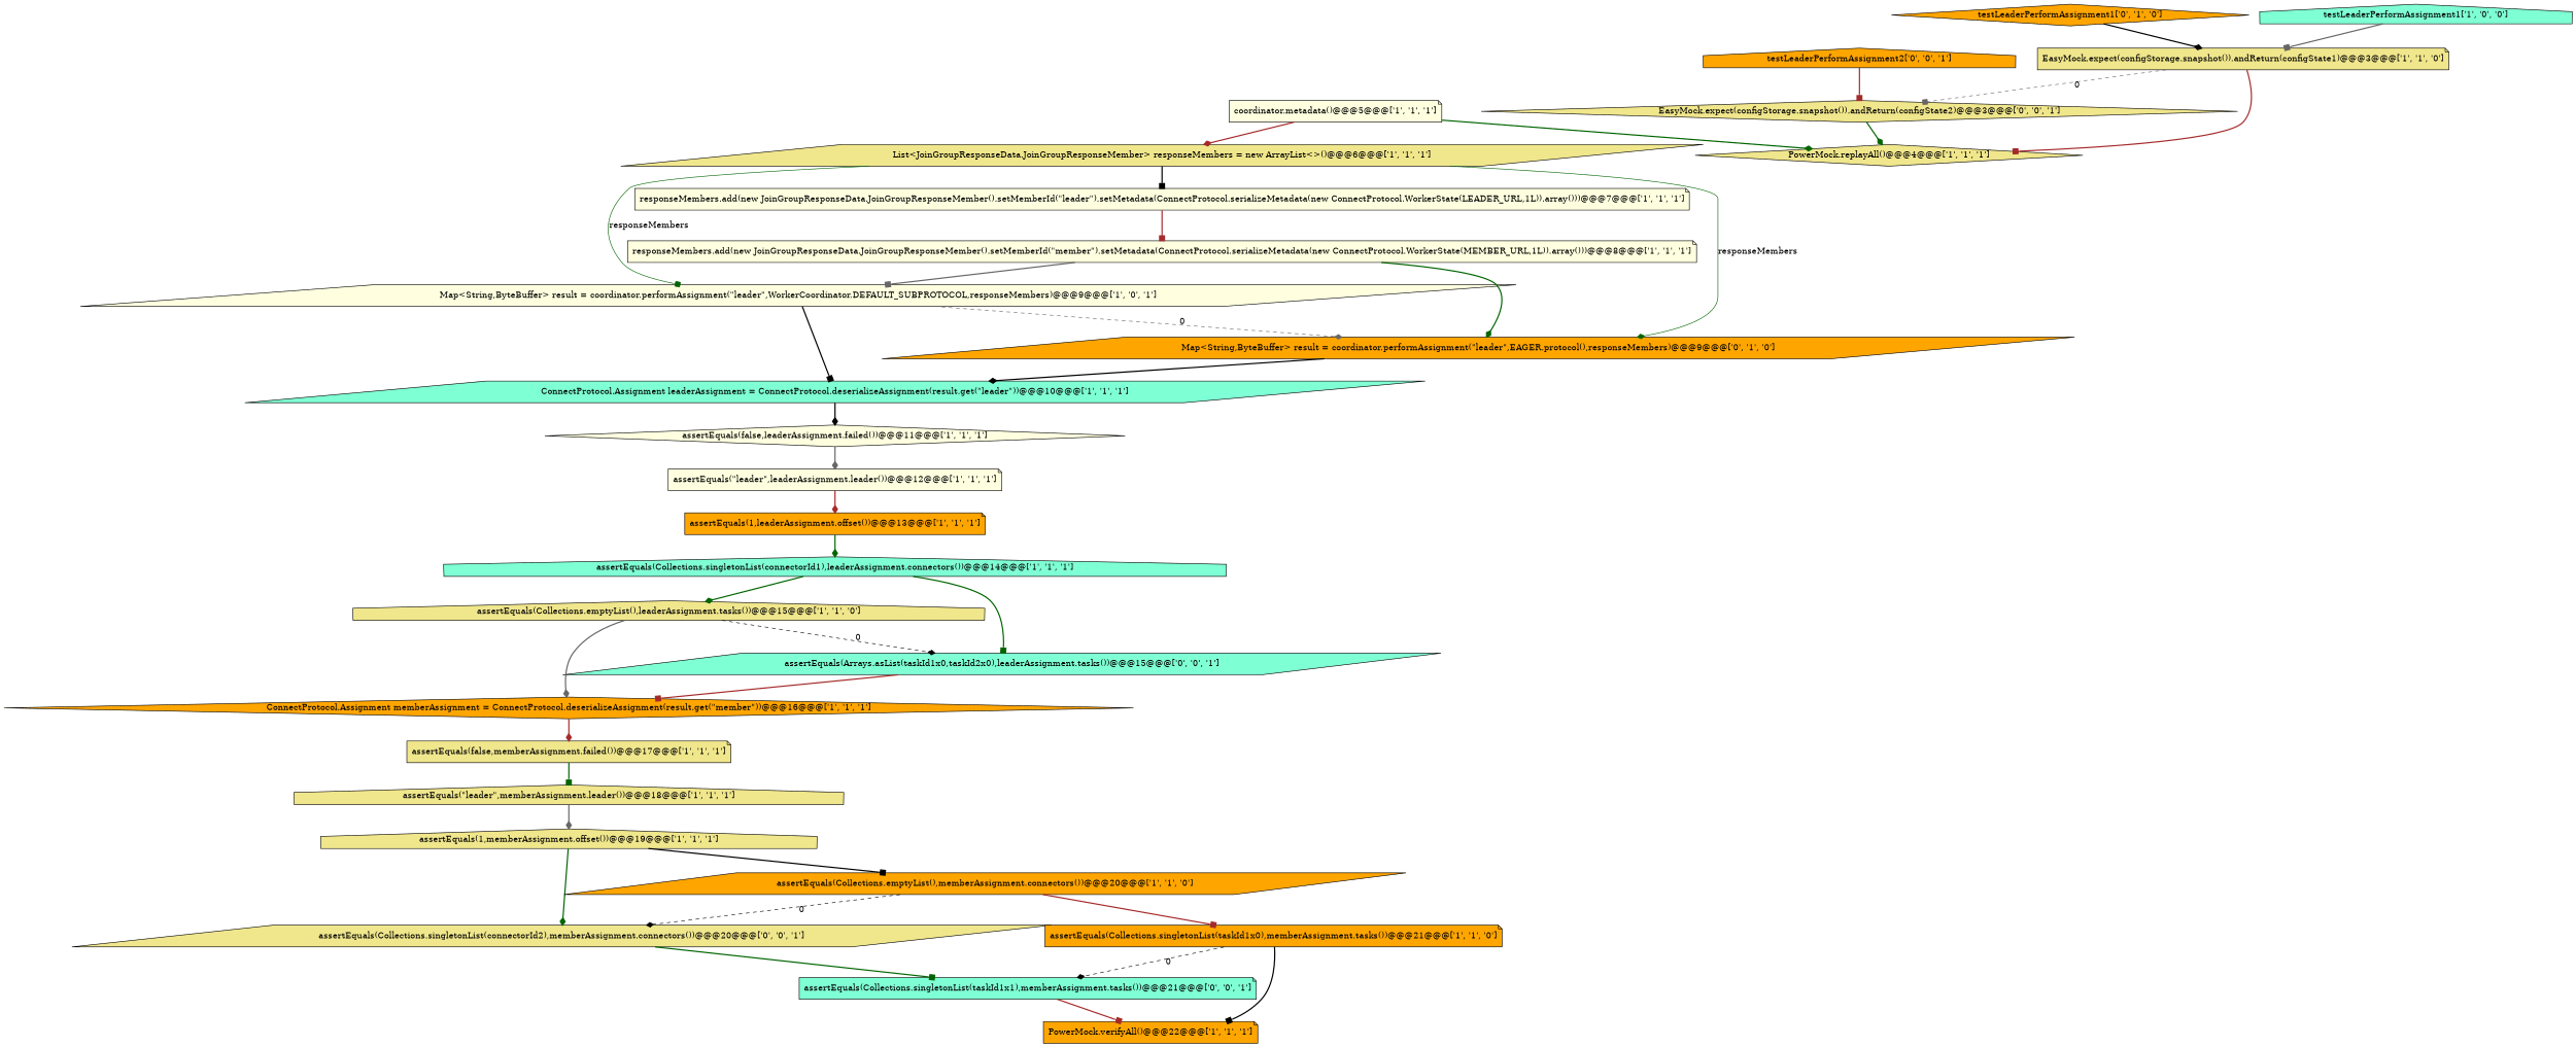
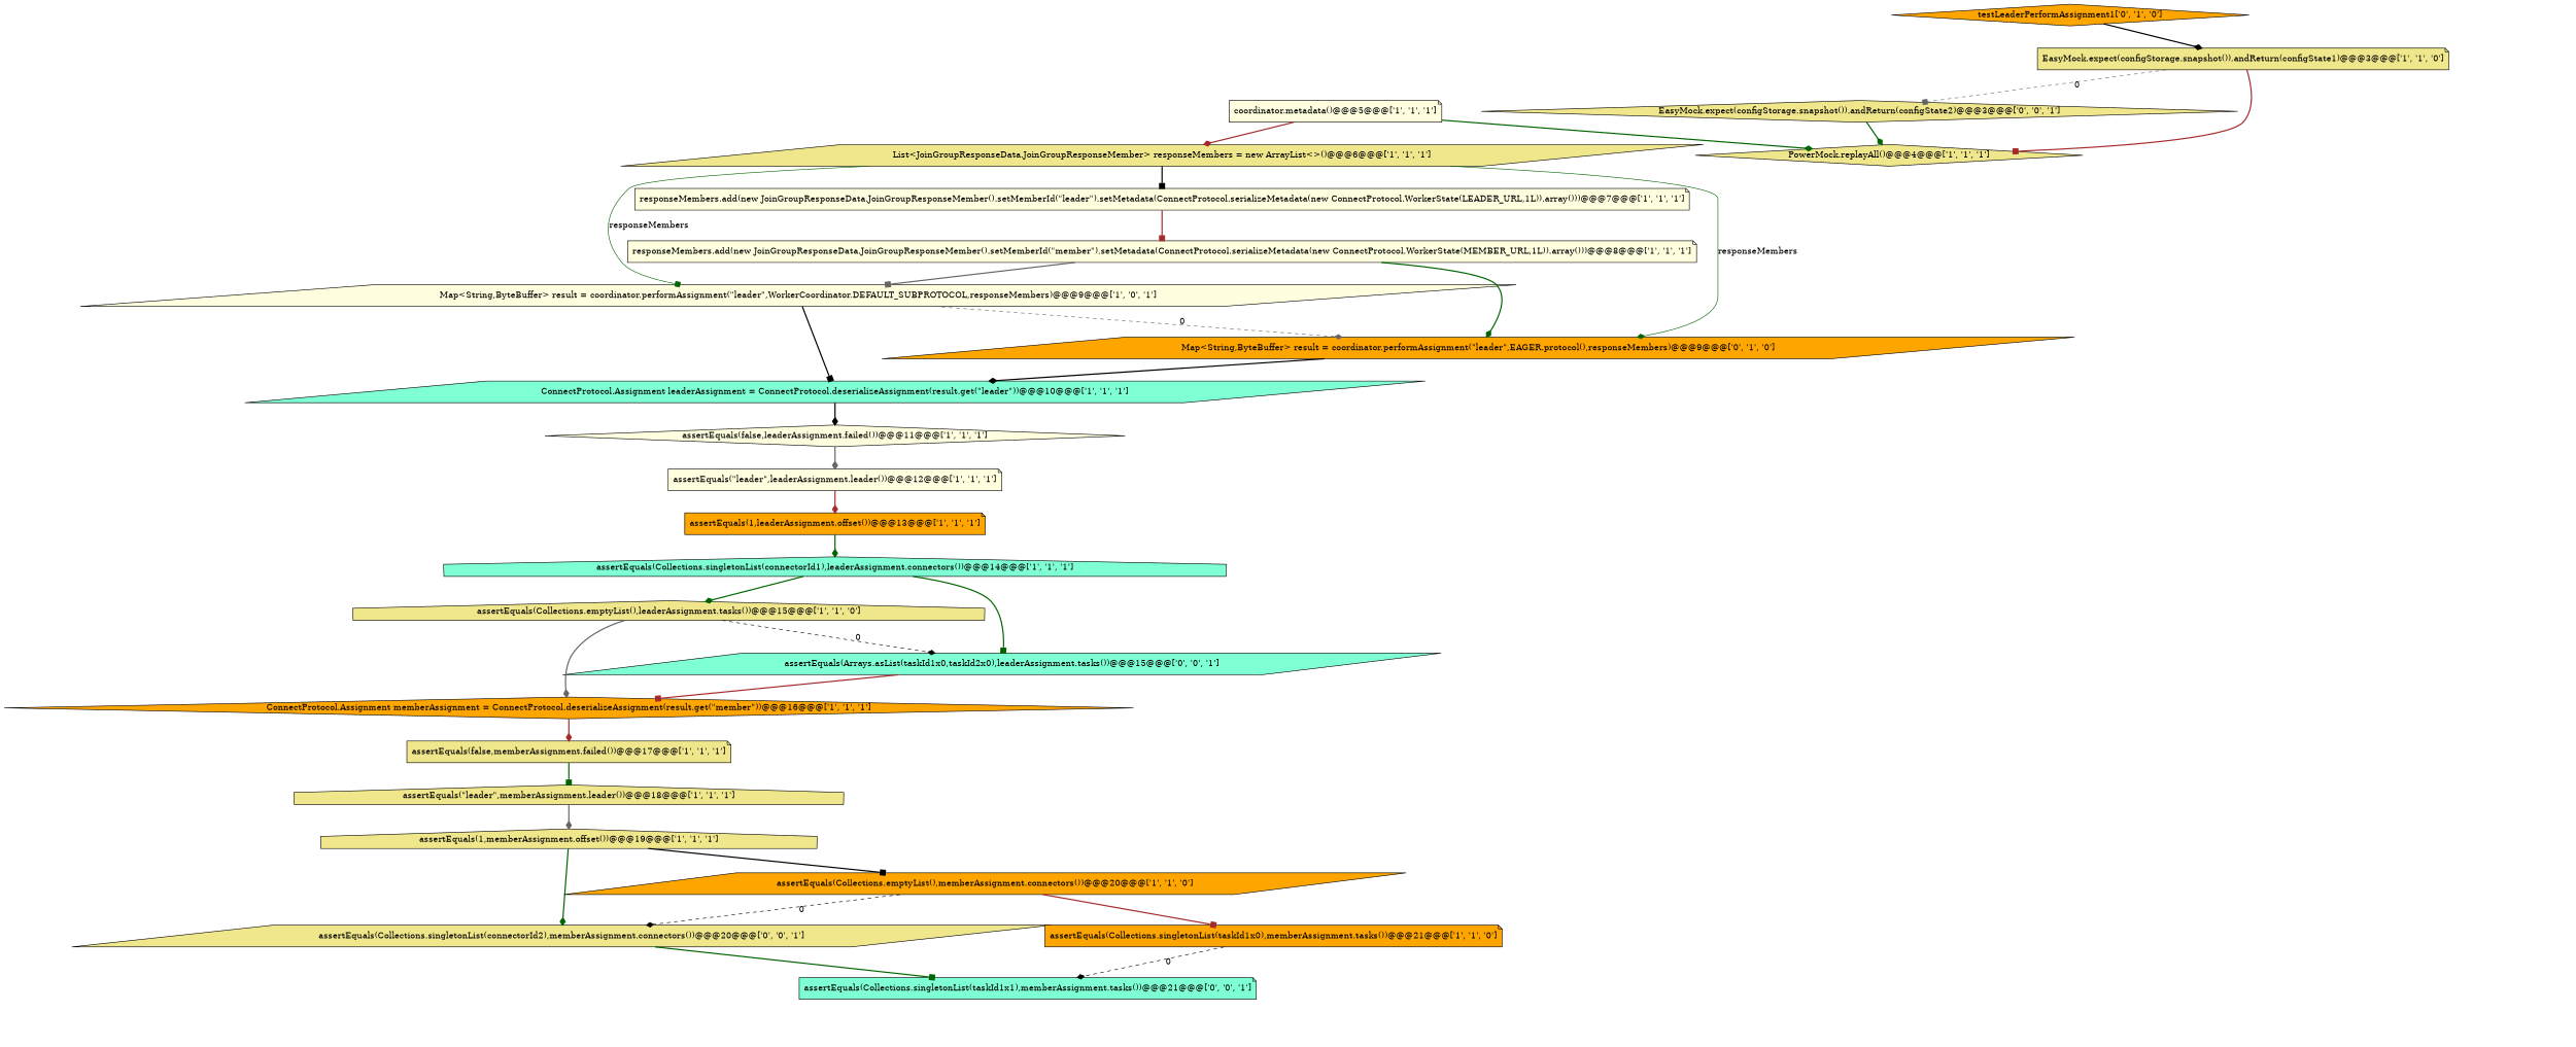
  digraph {
    node [fillcolor=khaki shape=note style=filled]
    edge [arrowhead=diamond color=darkgreen style=bold]
    n1 [fillcolor=lightyellow label="Map<String,ByteBuffer> result = coordinator.performAssignment(\"leader\",WorkerCoordinator.DEFAULT_SUBPROTOCOL,responseMembers)@@@9@@@['1', '0', '1']" shape=parallelogram]
    n2 [fillcolor=orange label="Map<String,ByteBuffer> result = coordinator.performAssignment(\"leader\",EAGER.protocol(),responseMembers)@@@9@@@['0', '1', '0']" shape=parallelogram]
    n3 [fillcolor=aquamarine label="ConnectProtocol.Assignment leaderAssignment = ConnectProtocol.deserializeAssignment(result.get(\"leader\"))@@@10@@@['1', '1', '1']" shape=parallelogram]
    n4 [fillcolor=lightyellow label="assertEquals(false,leaderAssignment.failed())@@@11@@@['1', '1', '1']" shape=diamond]
    n5 [label="assertEquals(\"leader\",memberAssignment.leader())@@@18@@@['1', '1', '1']" shape=house]
    n6 [label="assertEquals(1,memberAssignment.offset())@@@19@@@['1', '1', '1']" shape=house]
    n7 [label="assertEquals(Collections.singletonList(connectorId2),memberAssignment.connectors())@@@20@@@['0', '0', '1']" shape=parallelogram]
    n8 [fillcolor=orange label="assertEquals(Collections.emptyList(),memberAssignment.connectors())@@@20@@@['1', '1', '0']" shape=parallelogram]
    n9 [fillcolor=orange label="ConnectProtocol.Assignment memberAssignment = ConnectProtocol.deserializeAssignment(result.get(\"member\"))@@@16@@@['1', '1', '1']" shape=diamond]
    n10 [label="assertEquals(false,memberAssignment.failed())@@@17@@@['1', '1', '1']"]
    n11 [fillcolor=orange label="assertEquals(1,leaderAssignment.offset())@@@13@@@['1', '1', '1']"]
    n12 [fillcolor=aquamarine label="assertEquals(Collections.singletonList(connectorId1),leaderAssignment.connectors())@@@14@@@['1', '1', '1']" shape=house]
    n13 [label="assertEquals(Collections.emptyList(),leaderAssignment.tasks())@@@15@@@['1', '1', '0']" shape=house]
    n14 [fillcolor=aquamarine label="assertEquals(Arrays.asList(taskId1x0,taskId2x0),leaderAssignment.tasks())@@@15@@@['0', '0', '1']" shape=parallelogram]
    n15 [fillcolor=lightyellow label="coordinator.metadata()@@@5@@@['1', '1', '1']"]
    n16 [label="List<JoinGroupResponseData.JoinGroupResponseMember> responseMembers = new ArrayList<>()@@@6@@@['1', '1', '1']" shape=parallelogram]
    n17 [label="PowerMock.replayAll()@@@4@@@['1', '1', '1']" shape=diamond]
    n18 [fillcolor=lightyellow label="responseMembers.add(new JoinGroupResponseData.JoinGroupResponseMember().setMemberId(\"leader\").setMetadata(ConnectProtocol.serializeMetadata(new ConnectProtocol.WorkerState(LEADER_URL,1L)).array()))@@@7@@@['1', '1', '1']"]
    n19 [label="EasyMock.expect(configStorage.snapshot()).andReturn(configState1)@@@3@@@['1', '1', '0']"]
    n20 [label="EasyMock.expect(configStorage.snapshot()).andReturn(configState2)@@@3@@@['0', '0', '1']" shape=diamond]
    n21 [fillcolor=lightyellow label="assertEquals(\"leader\",leaderAssignment.leader())@@@12@@@['1', '1', '1']"]
    n22 [fillcolor=lightyellow label="responseMembers.add(new JoinGroupResponseData.JoinGroupResponseMember().setMemberId(\"member\").setMetadata(ConnectProtocol.serializeMetadata(new ConnectProtocol.WorkerState(MEMBER_URL,1L)).array()))@@@8@@@['1', '1', '1']"]
    n23 [fillcolor=aquamarine label="assertEquals(Collections.singletonList(taskId1x1),memberAssignment.tasks())@@@21@@@['0', '0', '1']"]
-   n24 [fillcolor=orange label="PowerMock.verifyAll()@@@22@@@['1', '1', '1']"]
    n25 [fillcolor=orange label="assertEquals(Collections.singletonList(taskId1x0),memberAssignment.tasks())@@@21@@@['1', '1', '0']"]
    n26 [fillcolor=orange label="testLeaderPerformAssignment1['0', '1', '0']" shape=diamond]
-   n27 [fillcolor=aquamarine label="testLeaderPerformAssignment1['1', '0', '0']" shape=house]
-   n28 [fillcolor=orange label="testLeaderPerformAssignment2['0', '0', '1']" shape=house]
    n1 -> n2 [color=gray40 label=0 style=dashed]
    n1 -> n3 [arrowhead=box color=black]
    n2 -> n3 [color=black]
    n3 -> n4 [color=black]
    n4 -> n21 [color=gray40]
    n5 -> n6 [color=gray40]
    n6 -> n7
    n6 -> n8 [arrowhead=box color=black]
    n7 -> n23 [arrowhead=box]
    n8 -> n7 [color=black label=0 style=dashed]
    n8 -> n25 [arrowhead=box color=brown]
    n9 -> n10 [color=brown]
    n10 -> n5 [arrowhead=box]
    n11 -> n12
    n12 -> n13
    n12 -> n14 [arrowhead=box]
    n13 -> n9 [color=gray40]
    n13 -> n14 [color=black label=0 style=dashed]
    n14 -> n9 [arrowhead=box color=brown]
    n15 -> n16 [color=brown]
    n15 -> n17
    n16 -> n1 [arrowhead=box label=responseMembers style=solid]
    n16 -> n2 [label=responseMembers style=solid]
    n16 -> n18 [arrowhead=box color=black]
    n18 -> n22 [arrowhead=box color=brown]
    n19 -> n17 [arrowhead=box color=brown]
    n19 -> n20 [arrowhead=box color=gray40 label=0 style=dashed]
    n20 -> n17
    n21 -> n11 [color=brown]
    n22 -> n1 [arrowhead=box color=gray40]
    n22 -> n2
-   n23 -> n24 [arrowhead=box color=brown]
    n25 -> n23 [color=black label=0 style=dashed]
-   n25 -> n24 [arrowhead=box color=black]
    n26 -> n19 [color=black]
-   n27 -> n19 [arrowhead=box color=gray40]
-   n28 -> n20 [arrowhead=box color=brown]
  }
